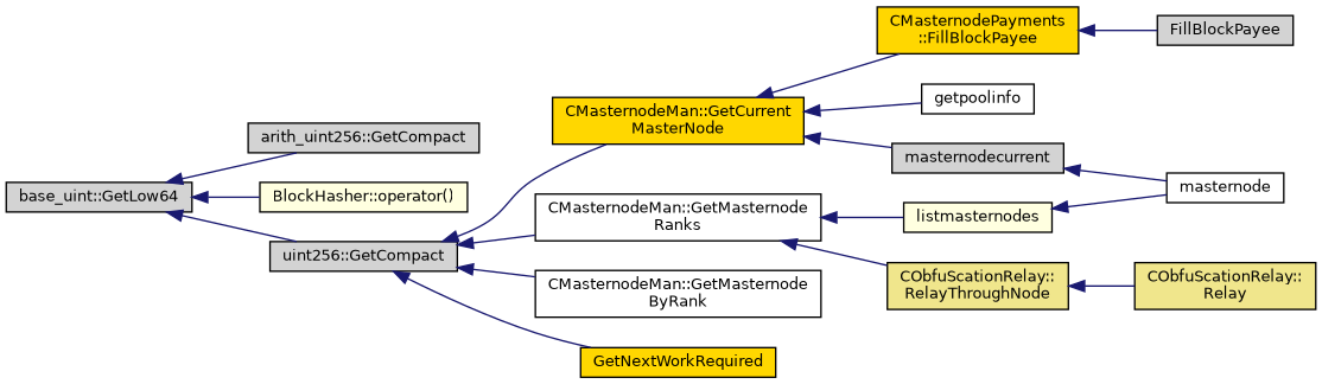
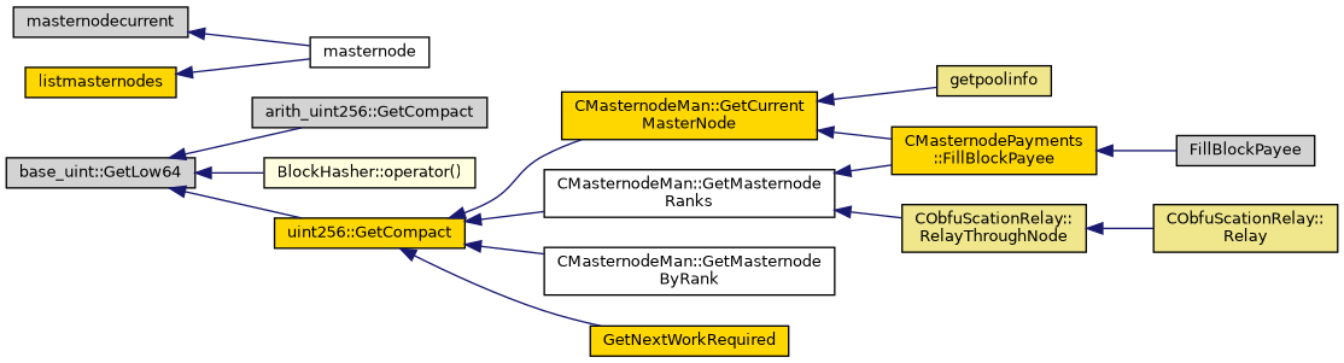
  digraph {
    rankdir=LR
    node [color=black fillcolor=lightgrey fontname=Helvetica fontsize=10 shape=record style=filled]
    edge [color=midnightblue dir=back fontname=Helvetica fontsize=10 labelfontname=Helvetica labelfontsize=10 style=solid]
    n1 [fontcolor=black height=0.2 label="base_uint::GetLow64" width=0.4]
    n2 [height=0.2 label="arith_uint256::GetCompact" width=0.4]
    n3 [fillcolor=lightyellow height=0.2 label="BlockHasher::operator()" width=0.4]
-   n4 [height=0.2 label="uint256::GetCompact" width=0.4]
+   n4 [fillcolor=gold height=0.2 label="uint256::GetCompact" width=0.4]
    n5 [fillcolor=gold height=0.2 label="CMasternodeMan::GetCurrent\lMasterNode" width=0.4]
    n6 [fillcolor=white height=0.2 label="CMasternodeMan::GetMasternode\lRanks" width=0.4]
    n7 [fillcolor=white height=0.2 label="CMasternodeMan::GetMasternode\lByRank" width=0.4]
    n8 [fillcolor=gold height=0.2 label=GetNextWorkRequired width=0.4]
    n9 [fillcolor=gold height=0.2 label="CMasternodePayments\l::FillBlockPayee" width=0.4]
-   n10 [fillcolor=white height=0.2 label=getpoolinfo width=0.4]
+   n10 [fillcolor=khaki height=0.2 label=getpoolinfo width=0.4]
    n11 [height=0.2 label=masternodecurrent width=0.4]
-   n12 [fillcolor=lightyellow height=0.2 label=listmasternodes width=0.4]
+   n12 [fillcolor=gold height=0.2 label=listmasternodes width=0.4]
    n13 [fillcolor=khaki height=0.2 label="CObfuScationRelay::\lRelayThroughNode" width=0.4]
    n14 [height=0.2 label=FillBlockPayee width=0.4]
    n15 [fillcolor=white height=0.2 label=masternode width=0.4]
    n16 [fillcolor=khaki height=0.2 label="CObfuScationRelay::\lRelay" width=0.4]
    n1 -> n2
    n1 -> n3
    n1 -> n4
    n4 -> n5
    n4 -> n6
    n4 -> n7
    n4 -> n8
    n5 -> n9
    n5 -> n10
-   n5 -> n11
-   n6 -> n12
+   n6 -> n9
    n6 -> n13
    n9 -> n14
    n11 -> n15
    n12 -> n15
    n13 -> n16
  }
